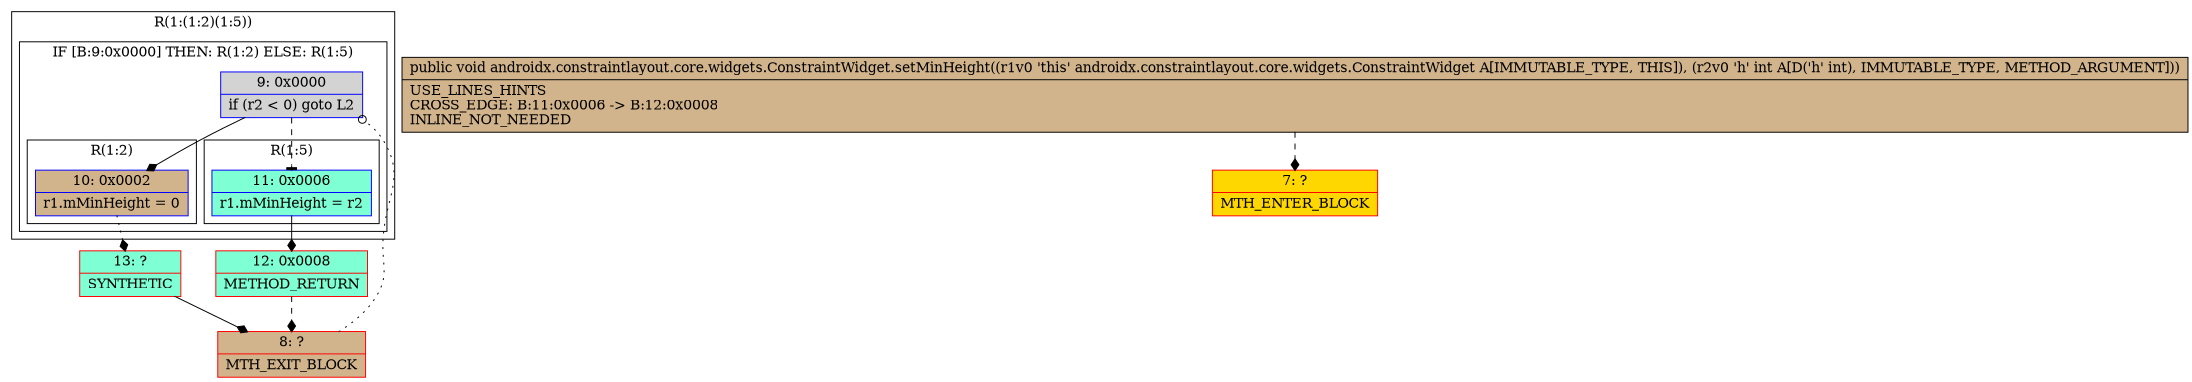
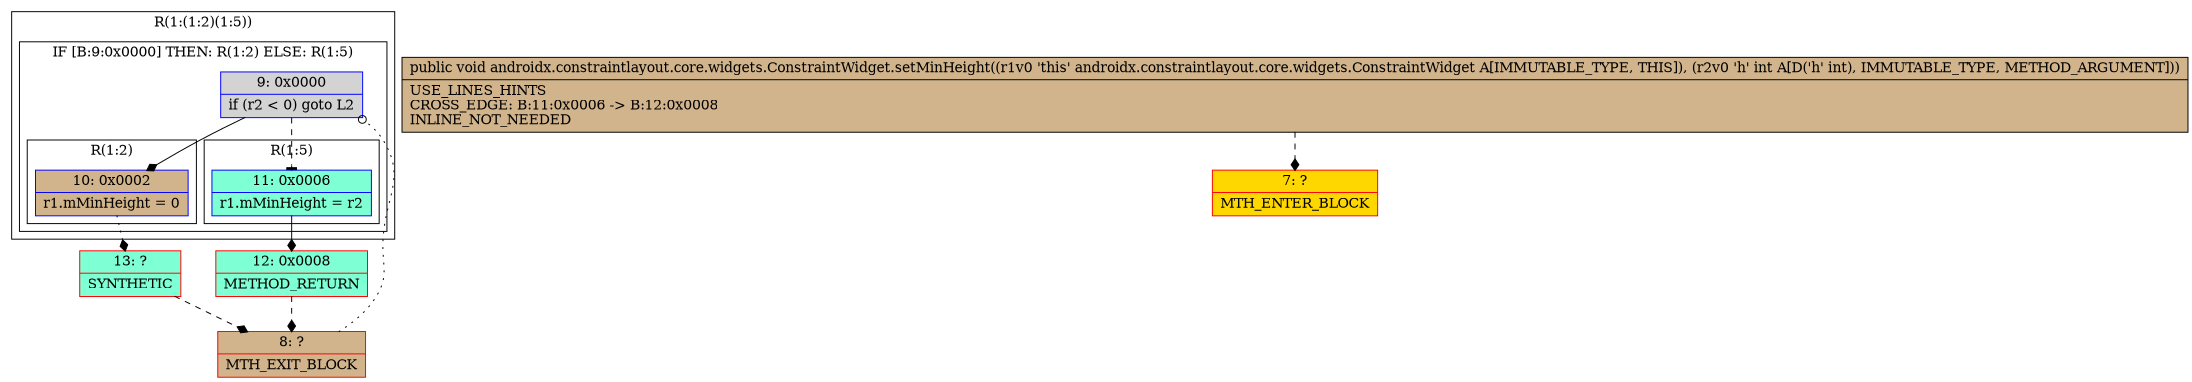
  digraph {
    node [color=red fillcolor=tan shape=record style=filled]
    edge [arrowhead=diamond style=solid]
    n1 [color=blue label="{10\:\ 0x0002|r1.mMinHeight = 0\l}"]
    n2 [color=blue fillcolor=aquamarine label="{11\:\ 0x0006|r1.mMinHeight = r2\l}"]
    n3 [color=blue fillcolor=lightgrey label="{9\:\ 0x0000|if (r2 \< 0) goto L2\l}"]
    n4 [fillcolor=aquamarine label="{13\:\ ?|SYNTHETIC\l}"]
    n5 [fillcolor=aquamarine label="{12\:\ 0x0008|METHOD_RETURN\l}"]
    n6 [label="{8\:\ ?|MTH_EXIT_BLOCK\l}"]
    n7 [fillcolor=gold label="{7\:\ ?|MTH_ENTER_BLOCK\l}"]
    n8 [label="{public void androidx.constraintlayout.core.widgets.ConstraintWidget.setMinHeight((r1v0 'this' androidx.constraintlayout.core.widgets.ConstraintWidget A[IMMUTABLE_TYPE, THIS]), (r2v0 'h' int A[D('h' int), IMMUTABLE_TYPE, METHOD_ARGUMENT]))  | USE_LINES_HINTS\lCROSS_EDGE: B:11:0x0006 \-\> B:12:0x0008\lINLINE_NOT_NEEDED\l}" color=""]
    subgraph cluster_1 {
      label="R(1:(1:2)(1:5))"
      subgraph cluster_2 {
        label="IF [B:9:0x0000] THEN: R(1:2) ELSE: R(1:5)"
        n3
        subgraph cluster_3 {
          label="R(1:2)"
          n1
        }
        subgraph cluster_4 {
          label="R(1:5)"
          n2
        }
      }
    }
    n1 -> n4 [style=dotted]
    n2 -> n5
    n3 -> n1
    n3 -> n2 [arrowhead=tee style=dashed]
-   n4 -> n6
+   n4 -> n6 [style=dashed]
    n5 -> n6 [style=dashed]
    n6 -> n3 [arrowhead=odot style=dotted]
    n8 -> n7 [style=dashed]
  }
